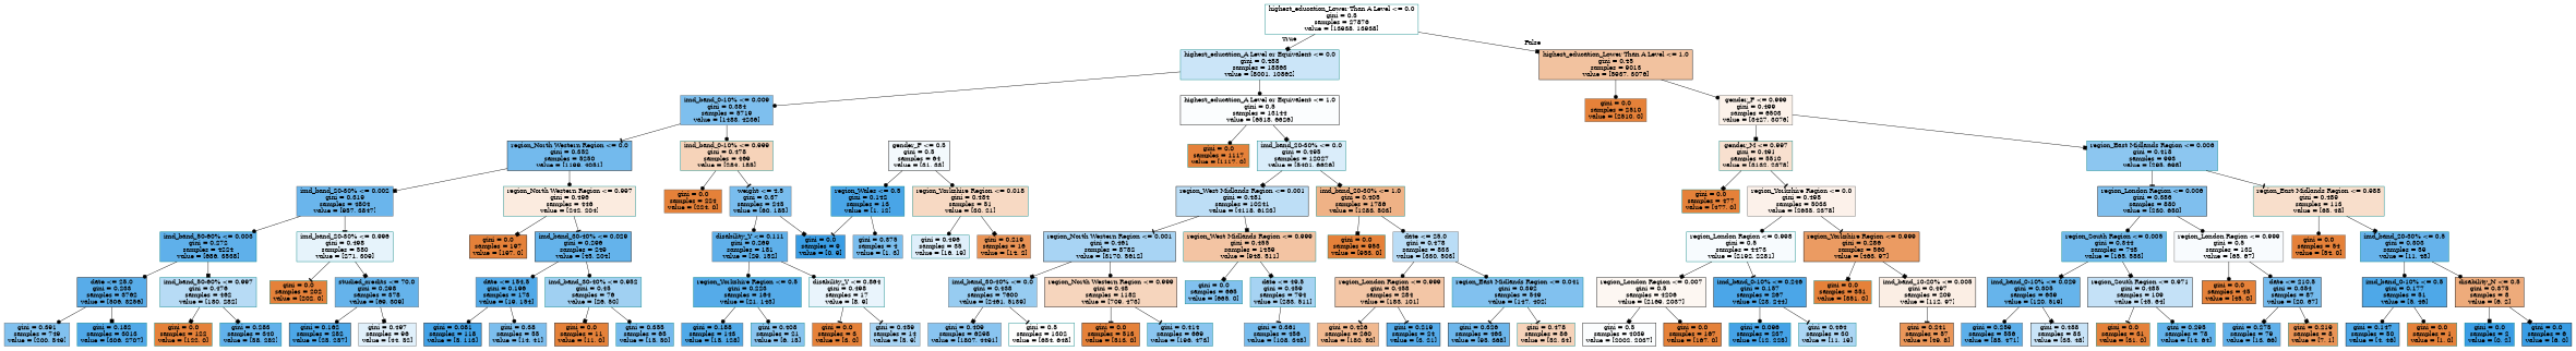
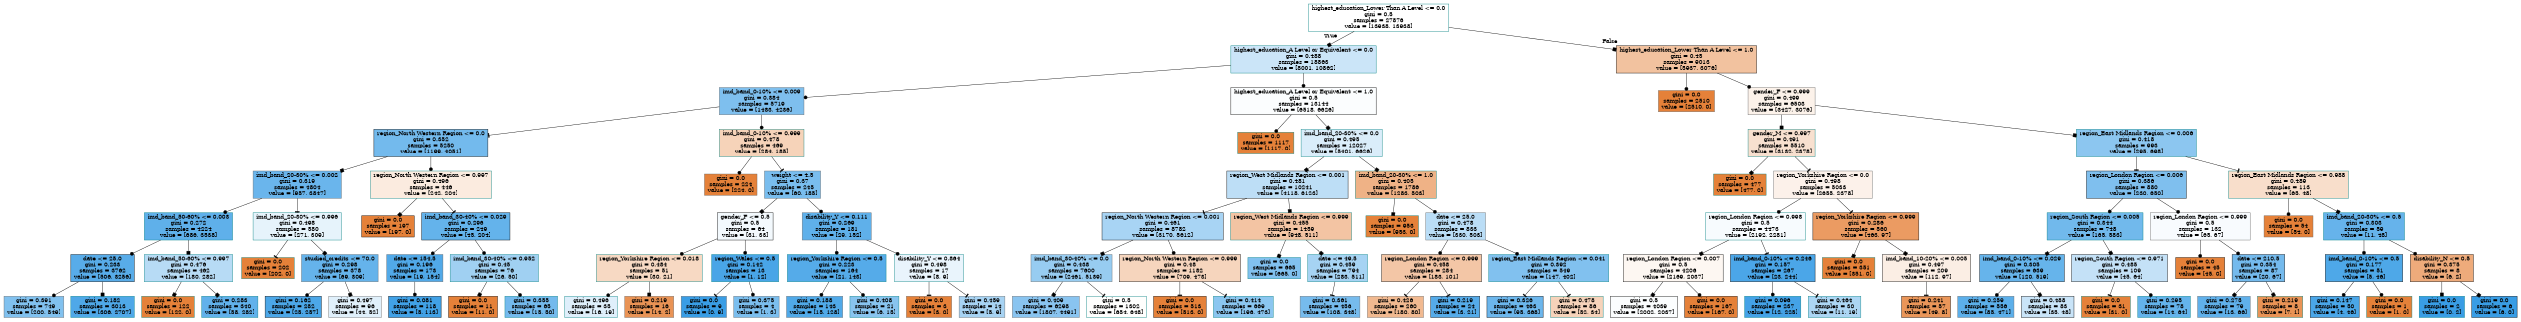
  digraph {
    node [color=teal fillcolor="#e58139ff" shape=box style=filled]
    edge [arrowhead=dot]
    n1 [fillcolor="#e5813900" label="highest_education_Lower Than A Level <= 0.0\ngini = 0.5\nsamples = 27876\nvalue = [13938, 13938]"]
    n2 [fillcolor="#399de543" label="highest_education_A Level or Equivalent <= 0.0\ngini = 0.488\nsamples = 18863\nvalue = [8001, 10862]"]
    n3 [color=black fillcolor="#e581397b" label="highest_education_Lower Than A Level <= 1.0\ngini = 0.45\nsamples = 9013\nvalue = [5937, 3076]"]
    n4 [color=gray40 fillcolor="#399de5a6" label="imd_band_0-10% <= 0.009\ngini = 0.384\nsamples = 5719\nvalue = [1483, 4236]"]
    n5 [color=black fillcolor="#399de504" label="highest_education_A Level or Equivalent <= 1.0\ngini = 0.5\nsamples = 13144\nvalue = [6518, 6626]"]
    n6 [color=gray40 label="gini = 0.0\nsamples = 2510\nvalue = [2510, 0]"]
    n7 [color=gray40 fillcolor="#e581391a" label="gender_F <= 0.999\ngini = 0.499\nsamples = 6503\nvalue = [3427, 3076]"]
    n8 [color=black fillcolor="#399de5b4" label="region_North Western Region <= 0.0\ngini = 0.352\nsamples = 5250\nvalue = [1199, 4051]"]
    n9 [fillcolor="#e5813959" label="imd_band_0-10% <= 0.999\ngini = 0.478\nsamples = 469\nvalue = [284, 185]"]
    n10 [label="gini = 0.0\nsamples = 1117\nvalue = [1117, 0]"]
    n11 [fillcolor="#399de52f" label="imd_band_20-30% <= 0.0\ngini = 0.495\nsamples = 12027\nvalue = [5401, 6626]"]
    n12 [color=gray40 fillcolor="#399de5c0" label="imd_band_20-30% <= 0.002\ngini = 0.319\nsamples = 4804\nvalue = [957, 3847]"]
    n13 [fillcolor="#e5813928" label="region_North Western Region <= 0.997\ngini = 0.496\nsamples = 446\nvalue = [242, 204]"]
    n14 [color=gray40 label="gini = 0.0\nsamples = 224\nvalue = [224, 0]"]
    n15 [color=gray40 fillcolor="#399de5ac" label="weight <= 4.5\ngini = 0.37\nsamples = 245\nvalue = [60, 185]"]
    n16 [fillcolor="#399de5ce" label="imd_band_50-60% <= 0.003\ngini = 0.272\nsamples = 4224\nvalue = [686, 3538]"]
    n17 [fillcolor="#399de51f" label="imd_band_20-30% <= 0.996\ngini = 0.498\nsamples = 580\nvalue = [271, 309]"]
    n18 [color=black label="gini = 0.0\nsamples = 197\nvalue = [197, 0]"]
    n19 [color=black fillcolor="#399de5c7" label="imd_band_30-40% <= 0.029\ngini = 0.296\nsamples = 249\nvalue = [45, 204]"]
    n20 [color=black fillcolor="#399de5d7" label="date <= 25.0\ngini = 0.233\nsamples = 3762\nvalue = [506, 3256]"]
    n21 [fillcolor="#399de55c" label="imd_band_50-60% <= 0.997\ngini = 0.476\nsamples = 462\nvalue = [180, 282]"]
    n22 [label="gini = 0.0\nsamples = 202\nvalue = [202, 0]"]
    n23 [color=gray40 fillcolor="#399de5c6" label="studied_credits <= 70.0\ngini = 0.298\nsamples = 378\nvalue = [69, 309]"]
    n24 [color=gray40 fillcolor="#399de5a2" label="gini = 0.391\nsamples = 749\nvalue = [200, 549]"]
    n25 [fillcolor="#399de5e2" label="gini = 0.182\nsamples = 3013\nvalue = [306, 2707]"]
    n26 [label="gini = 0.0\nsamples = 122\nvalue = [122, 0]"]
    n27 [fillcolor="#399de5cb" label="gini = 0.283\nsamples = 340\nvalue = [58, 282]"]
    n28 [color=black fillcolor="#399de5e6" label="gini = 0.162\nsamples = 282\nvalue = [25, 257]"]
    n29 [color=gray40 fillcolor="#399de527" label="gini = 0.497\nsamples = 96\nvalue = [44, 52]"]
    n30 [color=gray40 fillcolor="#399de5e0" label="date <= 154.5\ngini = 0.196\nsamples = 173\nvalue = [19, 154]"]
    n31 [fillcolor="#399de57a" label="imd_band_30-40% <= 0.952\ngini = 0.45\nsamples = 76\nvalue = [26, 50]"]
    n32 [color=black fillcolor="#399de5f4" label="gini = 0.081\nsamples = 118\nvalue = [5, 113]"]
-   n33 [color=gray40 fillcolor="#399de5a8" label="gini = 0.38\nsamples = 55\nvalue = [14, 41]"]
    n34 [color=black label="gini = 0.0\nsamples = 11\nvalue = [11, 0]"]
    n35 [fillcolor="#399de5b3" label="gini = 0.355\nsamples = 65\nvalue = [15, 50]"]
    n36 [color=black fillcolor="#399de50f" label="gender_F <= 0.5\ngini = 0.5\nsamples = 64\nvalue = [31, 33]"]
    n37 [color=gray40 fillcolor="#399de5ce" label="disability_Y <= 0.111\ngini = 0.269\nsamples = 181\nvalue = [29, 152]"]
    n38 [fillcolor="#e581394d" label="region_Yorkshire Region <= 0.018\ngini = 0.484\nsamples = 51\nvalue = [30, 21]"]
    n39 [fillcolor="#399de5ea" label="region_Wales <= 0.5\ngini = 0.142\nsamples = 13\nvalue = [1, 12]"]
    n40 [fillcolor="#399de5da" label="region_Yorkshire Region <= 0.5\ngini = 0.223\nsamples = 164\nvalue = [21, 143]"]
    n41 [fillcolor="#399de51c" label="disability_Y <= 0.864\ngini = 0.498\nsamples = 17\nvalue = [8, 9]"]
    n42 [fillcolor="#399de528" label="gini = 0.496\nsamples = 35\nvalue = [16, 19]"]
    n43 [color=gray40 fillcolor="#e58139db" label="gini = 0.219\nsamples = 16\nvalue = [14, 2]"]
    n44 [color=gray40 fillcolor="#399de5ff" label="gini = 0.0\nsamples = 9\nvalue = [0, 9]"]
    n45 [color=gray40 fillcolor="#399de5aa" label="gini = 0.375\nsamples = 4\nvalue = [1, 3]"]
    n46 [color=gray40 fillcolor="#399de5e1" label="gini = 0.188\nsamples = 143\nvalue = [15, 128]"]
    n47 [fillcolor="#399de599" label="gini = 0.408\nsamples = 21\nvalue = [6, 15]"]
    n48 [color=gray40 label="gini = 0.0\nsamples = 3\nvalue = [3, 0]"]
    n49 [color=gray40 fillcolor="#399de571" label="gini = 0.459\nsamples = 14\nvalue = [5, 9]"]
    n50 [color=black fillcolor="#399de554" label="region_West Midlands Region <= 0.001\ngini = 0.481\nsamples = 10241\nvalue = [4118, 6123]"]
    n51 [fillcolor="#e581399b" label="imd_band_20-30% <= 1.0\ngini = 0.405\nsamples = 1786\nvalue = [1283, 503]"]
    n52 [color=black fillcolor="#399de56f" label="region_North Western Region <= 0.001\ngini = 0.461\nsamples = 8782\nvalue = [3170, 5612]"]
    n53 [fillcolor="#e5813976" label="region_West Midlands Region <= 0.999\ngini = 0.455\nsamples = 1459\nvalue = [948, 511]"]
    n54 [label="gini = 0.0\nsamples = 953\nvalue = [953, 0]"]
    n55 [color=gray40 fillcolor="#399de558" label="date <= 25.0\ngini = 0.478\nsamples = 833\nvalue = [330, 503]"]
    n56 [color=gray40 fillcolor="#399de585" label="imd_band_30-40% <= 0.0\ngini = 0.438\nsamples = 7600\nvalue = [2461, 5139]"]
    n57 [color=black fillcolor="#e5813955" label="region_North Western Region <= 0.999\ngini = 0.48\nsamples = 1182\nvalue = [709, 473]"]
    n58 [fillcolor="#399de5a2" label="gini = 0.0\nsamples = 665\nvalue = [665, 0]"]
    n59 [fillcolor="#399de572" label="date <= 49.5\ngini = 0.459\nsamples = 794\nvalue = [283, 511]"]
    n60 [color=gray40 fillcolor="#399de598" label="gini = 0.409\nsamples = 6298\nvalue = [1807, 4491]"]
    n61 [fillcolor="#e5813902" label="gini = 0.5\nsamples = 1302\nvalue = [654, 648]"]
    n62 [color=black label="gini = 0.0\nsamples = 513\nvalue = [513, 0]"]
    n63 [fillcolor="#399de595" label="gini = 0.414\nsamples = 669\nvalue = [196, 473]"]
    n64 [color=gray40 fillcolor="#399de5b0" label="gini = 0.361\nsamples = 456\nvalue = [108, 348]"]
    n65 [color=black fillcolor="#e5813972" label="region_London Region <= 0.999\ngini = 0.458\nsamples = 284\nvalue = [183, 101]"]
    n66 [fillcolor="#399de5a2" label="region_East Midlands Region <= 0.041\ngini = 0.392\nsamples = 549\nvalue = [147, 402]"]
    n67 [color=gray40 fillcolor="#e581398e" label="gini = 0.426\nsamples = 260\nvalue = [180, 80]"]
    n68 [color=black fillcolor="#399de5db" label="gini = 0.219\nsamples = 24\nvalue = [3, 21]"]
    n69 [color=black fillcolor="#399de5bd" label="gini = 0.326\nsamples = 463\nvalue = [95, 368]"]
    n70 [fillcolor="#e5813958" label="gini = 0.478\nsamples = 86\nvalue = [52, 34]"]
    n71 [fillcolor="#e581393d" label="gender_M <= 0.997\ngini = 0.491\nsamples = 5510\nvalue = [3132, 2378]"]
    n72 [fillcolor="#399de593" label="region_East Midlands Region <= 0.006\ngini = 0.418\nsamples = 993\nvalue = [295, 698]"]
    n73 [label="gini = 0.0\nsamples = 477\nvalue = [477, 0]"]
    n74 [color=gray40 fillcolor="#e581391b" label="region_Yorkshire Region <= 0.0\ngini = 0.498\nsamples = 5033\nvalue = [2655, 2378]"]
    n75 [color=black fillcolor="#399de5a5" label="region_London Region <= 0.006\ngini = 0.386\nsamples = 880\nvalue = [230, 650]"]
    n76 [fillcolor="#e5813943" label="region_East Midlands Region <= 0.988\ngini = 0.489\nsamples = 113\nvalue = [65, 48]"]
    n77 [fillcolor="#399de50a" label="region_London Region <= 0.998\ngini = 0.5\nsamples = 4473\nvalue = [2192, 2281]"]
    n78 [color=black fillcolor="#e58139ca" label="region_Yorkshire Region <= 0.999\ngini = 0.286\nsamples = 560\nvalue = [463, 97]"]
    n79 [color=black fillcolor="#e5813910" label="region_London Region <= 0.007\ngini = 0.5\nsamples = 4206\nvalue = [2169, 2037]"]
    n80 [color=black fillcolor="#399de5e7" label="imd_band_0-10% <= 0.246\ngini = 0.157\nsamples = 267\nvalue = [23, 244]"]
    n81 [label="gini = 0.0\nsamples = 351\nvalue = [351, 0]"]
    n82 [color=black fillcolor="#e5813922" label="imd_band_10-20% <= 0.005\ngini = 0.497\nsamples = 209\nvalue = [112, 97]"]
    n83 [color=black fillcolor="#399de504" label="gini = 0.5\nsamples = 4039\nvalue = [2002, 2037]"]
    n84 [color=black label="gini = 0.0\nsamples = 167\nvalue = [167, 0]"]
    n85 [fillcolor="#399de5f1" label="gini = 0.096\nsamples = 237\nvalue = [12, 225]"]
    n86 [fillcolor="#399de56b" label="gini = 0.464\nsamples = 30\nvalue = [11, 19]"]
    n87 [color=black fillcolor="#e58139d5" label="gini = 0.241\nsamples = 57\nvalue = [49, 8]"]
    n88 [fillcolor="#399de5b7" label="region_South Region <= 0.005\ngini = 0.344\nsamples = 748\nvalue = [165, 583]"]
    n89 [color=gray40 fillcolor="#399de508" label="region_London Region <= 0.999\ngini = 0.5\nsamples = 132\nvalue = [65, 67]"]
    n90 [color=gray40 label="gini = 0.0\nsamples = 54\nvalue = [54, 0]"]
    n91 [fillcolor="#399de5c5" label="imd_band_20-30% <= 0.5\ngini = 0.303\nsamples = 59\nvalue = [11, 48]"]
    n92 [color=black fillcolor="#399de5c4" label="imd_band_0-10% <= 0.029\ngini = 0.305\nsamples = 639\nvalue = [120, 519]"]
    n93 [color=black fillcolor="#399de54c" label="region_South Region <= 0.971\ngini = 0.485\nsamples = 109\nvalue = [45, 64]"]
    n94 [color=black label="gini = 0.0\nsamples = 45\nvalue = [45, 0]"]
    n95 [color=black fillcolor="#399de5b3" label="date <= 210.5\ngini = 0.354\nsamples = 87\nvalue = [20, 67]"]
    n96 [color=gray40 fillcolor="#399de5d1" label="gini = 0.259\nsamples = 556\nvalue = [85, 471]"]
    n97 [color=black fillcolor="#399de545" label="gini = 0.488\nsamples = 83\nvalue = [35, 48]"]
    n98 [label="gini = 0.0\nsamples = 31\nvalue = [31, 0]"]
    n99 [fillcolor="#399de5c7" label="gini = 0.295\nsamples = 78\nvalue = [14, 64]"]
    n100 [color=gray40 fillcolor="#399de5cd" label="gini = 0.275\nsamples = 79\nvalue = [13, 66]"]
    n101 [fillcolor="#e58139db" label="gini = 0.219\nsamples = 8\nvalue = [7, 1]"]
    n102 [color=black fillcolor="#399de5e3" label="imd_band_0-10% <= 0.5\ngini = 0.177\nsamples = 51\nvalue = [5, 46]"]
    n103 [color=black fillcolor="#e58139aa" label="disability_N <= 0.5\ngini = 0.375\nsamples = 8\nvalue = [6, 2]"]
    n104 [color=black fillcolor="#399de5e9" label="gini = 0.147\nsamples = 50\nvalue = [4, 46]"]
    n105 [label="gini = 0.0\nsamples = 1\nvalue = [1, 0]"]
    n106 [fillcolor="#399de5ff" label="gini = 0.0\nsamples = 2\nvalue = [0, 2]"]
    n107 [color=black fillcolor="#399de5ff" label="gini = 0.0\nsamples = 6\nvalue = [6, 0]"]
    n1 -> n2 [arrowhead=box headlabel=True labelangle=45 labeldistance=2.5]
    n1 -> n3 [arrowhead=box headlabel=False labelangle=-45 labeldistance=2.5]
    n2 -> n4
    n2 -> n5
    n3 -> n6
    n3 -> n7
    n4 -> n8 [arrowhead=tee]
    n4 -> n9
    n5 -> n10
    n5 -> n11 [arrowhead=box]
    n7 -> n71 [arrowhead=box]
    n7 -> n72 [arrowhead=box]
    n8 -> n12 [arrowhead=box]
    n8 -> n13
    n9 -> n14
    n9 -> n15 [arrowhead=tee]
    n11 -> n50 [arrowhead=box]
    n11 -> n51 [arrowhead=box]
    n12 -> n16
    n12 -> n17 [arrowhead=tee]
    n13 -> n18 [arrowhead=box]
    n13 -> n19 [arrowhead=tee]
-   n15 -> n44 [arrowhead=box]
+   n15 -> n36 [arrowhead=box]
    n15 -> n37
    n16 -> n20
    n16 -> n21 [arrowhead=box]
    n17 -> n22 [arrowhead=tee]
    n17 -> n23 [arrowhead=box]
    n19 -> n30
    n19 -> n31
    n20 -> n24
    n20 -> n25 [arrowhead=box]
    n21 -> n26 [arrowhead=box]
    n21 -> n27 [arrowhead=box]
    n23 -> n28
    n23 -> n29 [arrowhead=box]
    n30 -> n32
-   n30 -> n33
    n31 -> n34 [arrowhead=box]
    n31 -> n35
    n36 -> n38
    n36 -> n39
    n37 -> n40
    n37 -> n41
    n38 -> n42
    n38 -> n43 [arrowhead=box]
    n39 -> n44 [arrowhead=tee]
    n39 -> n45
    n40 -> n46
    n40 -> n47
    n41 -> n48 [arrowhead=tee]
    n41 -> n49 [arrowhead=tee]
    n50 -> n52 [arrowhead=tee]
    n50 -> n53 [arrowhead=box]
    n51 -> n54 [arrowhead=box]
    n51 -> n55
    n52 -> n56 [arrowhead=box]
    n52 -> n57
    n53 -> n58 [arrowhead=box]
    n53 -> n59 [arrowhead=box]
    n55 -> n65
    n55 -> n66
    n56 -> n60 [arrowhead=box]
    n56 -> n61 [arrowhead=tee]
    n57 -> n62 [arrowhead=tee]
    n57 -> n63 [arrowhead=tee]
    n59 -> n64 [arrowhead=tee]
    n65 -> n67 [arrowhead=tee]
    n65 -> n68 [arrowhead=tee]
    n66 -> n69 [arrowhead=tee]
    n66 -> n70 [arrowhead=tee]
    n71 -> n73 [arrowhead=box]
    n71 -> n74 [arrowhead=tee]
    n72 -> n75 [arrowhead=tee]
    n72 -> n76 [arrowhead=tee]
    n74 -> n77
    n74 -> n78 [arrowhead=tee]
    n75 -> n88
    n75 -> n89
    n76 -> n90
    n76 -> n91 [arrowhead=box]
    n77 -> n79 [arrowhead=box]
    n77 -> n80 [arrowhead=tee]
    n78 -> n81 [arrowhead=box]
    n78 -> n82 [arrowhead=box]
    n79 -> n83 [arrowhead=box]
    n79 -> n84
    n80 -> n85
    n80 -> n86 [arrowhead=tee]
    n82 -> n87 [arrowhead=tee]
    n88 -> n92 [arrowhead=box]
    n88 -> n93 [arrowhead=box]
    n89 -> n94
    n89 -> n95
    n91 -> n102
    n91 -> n103
    n92 -> n96
    n92 -> n97 [arrowhead=box]
    n93 -> n98 [arrowhead=tee]
    n93 -> n99
    n95 -> n100 [arrowhead=box]
    n95 -> n101 [arrowhead=box]
    n102 -> n104
    n102 -> n105
    n103 -> n106 [arrowhead=box]
    n103 -> n107 [arrowhead=box]
  }
